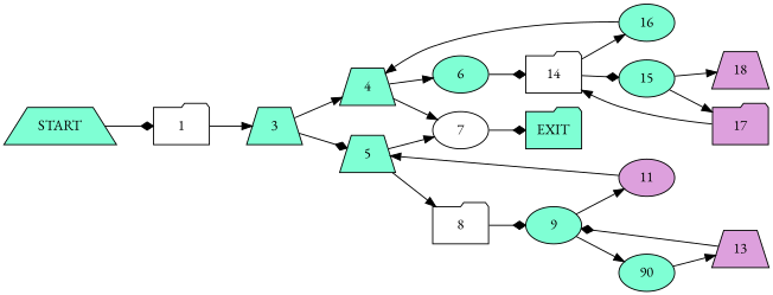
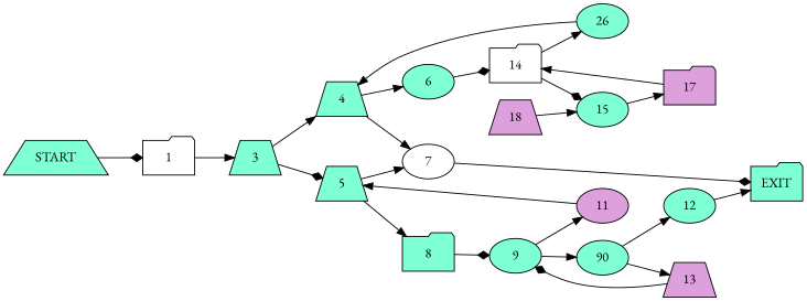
  digraph {
    fontname="EB Garamond"
    rankdir=LR
    node [fillcolor=aquamarine fontname="EB Garamond" shape=ellipse style=filled]
    edge [arrowhead=normal fontname="EB Garamond"]
    n1 [label=START shape=trapezium]
    1 [fillcolor=white shape=folder]
    3 [shape=trapezium]
    n4 [label=EXIT shape=folder]
    4 [shape=trapezium]
    5 [shape=trapezium]
    6
    7 [fillcolor=white]
-   8 [fillcolor=white shape=folder]
+   8 [shape=folder]
    14 [fillcolor=white shape=folder]
    9
    15
-   16
+   16 [label=26]
    n14 [label=90]
    11 [fillcolor=plum]
+   12
    13 [fillcolor=plum shape=trapezium]
    17 [fillcolor=plum shape=folder]
    18 [fillcolor=plum shape=trapezium]
    n1 -> 1 [arrowhead=diamond]
    1 -> 3
    3 -> 4
    3 -> 5 [arrowhead=diamond]
    4 -> 6
    4 -> 7
    5 -> 7
    5 -> 8
    6 -> 14 [arrowhead=diamond]
    7 -> n4 [arrowhead=diamond]
    8 -> 9 [arrowhead=diamond]
    14 -> 15 [arrowhead=diamond]
    14 -> 16
    9 -> n14
    9 -> 11
    15 -> 17
-   15 -> 18
+   18 -> 15
    16 -> 4
+   n14 -> 12
    n14 -> 13
    11 -> 5
+   12 -> n4
    13 -> 9 [arrowhead=diamond]
    17 -> 14
  }
